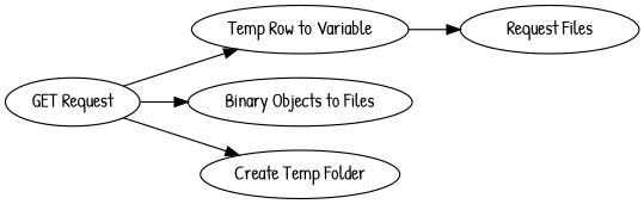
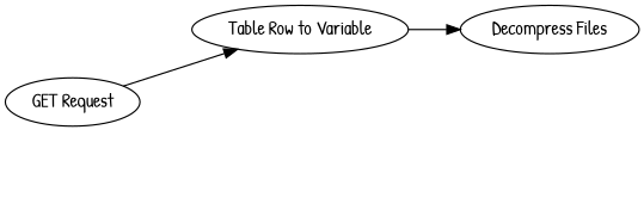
  digraph {
    fontname="Patrick Hand"
    rankdir=LR
    node [fontname="Patrick Hand"]
    edge [fontname="Patrick Hand"]
-   n1 [label="Temp Row to Variable"]
-   n2 [label="Request Files"]
+   n1 [label="Table Row to Variable"]
+   n2 [label="Decompress Files"]
    n3 [label="GET Request"]
-   n4 [label="Binary Objects to Files"]
-   n5 [label="Create Temp Folder"]
    n1 -> n2
    n3 -> n1
-   n3 -> n4
-   n3 -> n5
  }
